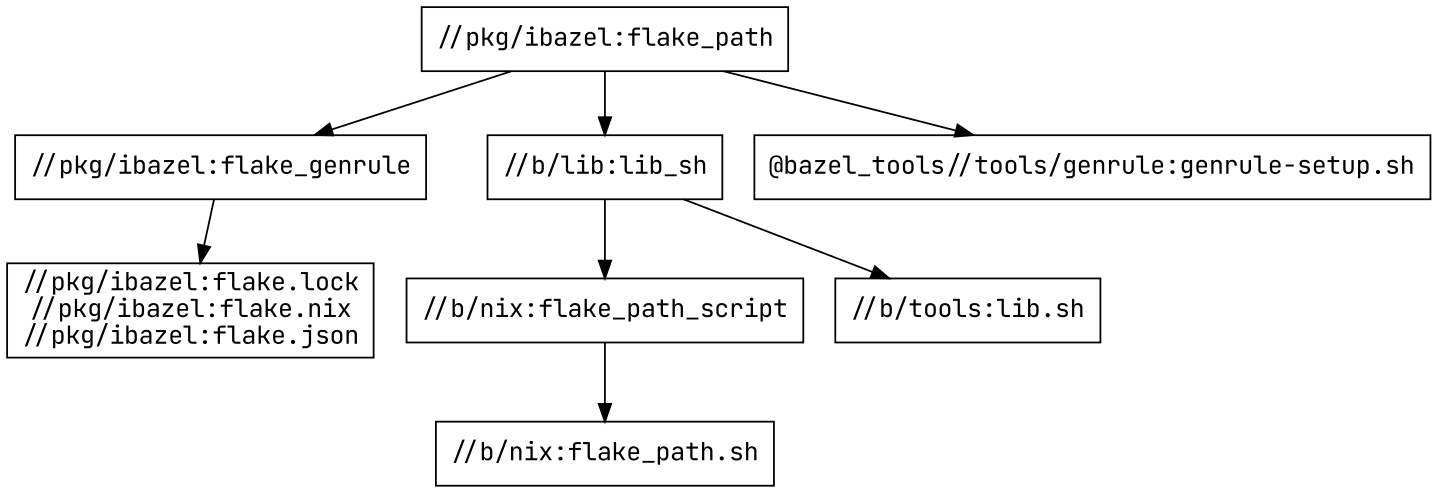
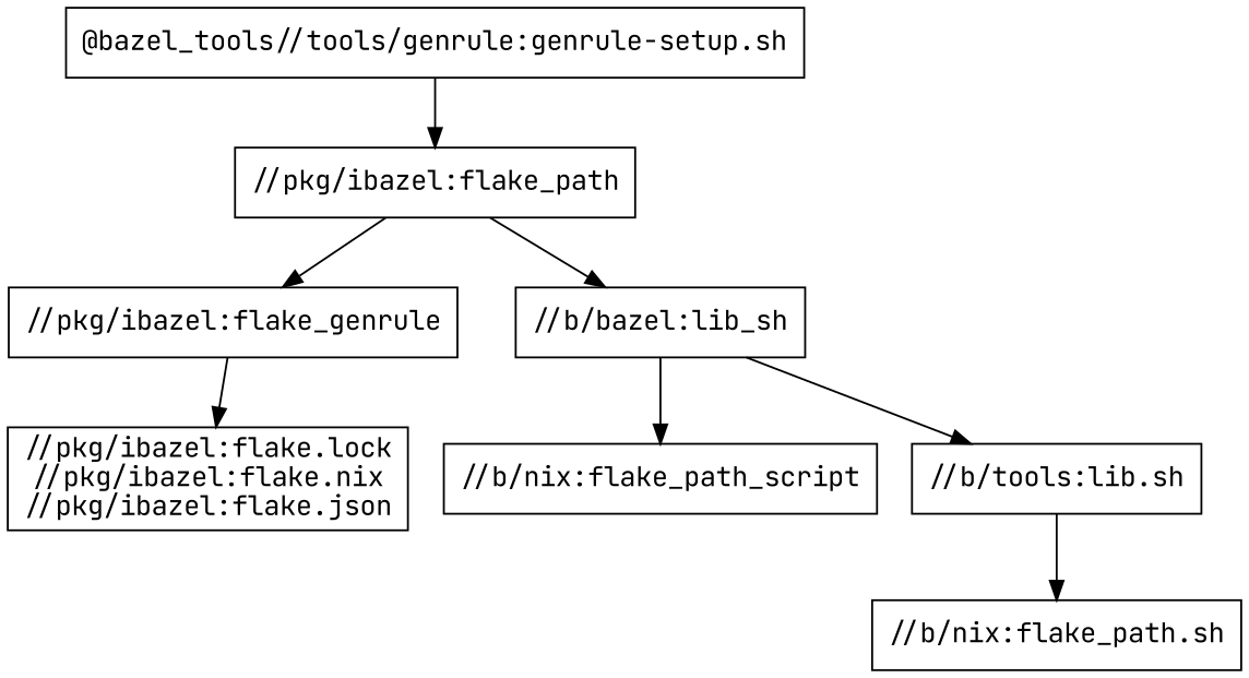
  digraph {
    fontname="JetBrains Mono"
    node [fontname="JetBrains Mono" shape=box]
    edge [fontname="JetBrains Mono"]
    n1 [label="//pkg/ibazel:flake_genrule"]
    "//pkg/ibazel:flake_path"
-   "//b/lib:lib_sh"
+   "//b/lib:lib_sh" [label="//b/bazel:lib_sh"]
    "@bazel_tools//tools/genrule:genrule-setup.sh"
    "//pkg/ibazel:flake.lock\n//pkg/ibazel:flake.nix\n//pkg/ibazel:flake.json"
    "//b/nix:flake_path_script"
    "//b/nix:flake_path.sh"
    n8 [label="//b/tools:lib.sh"]
    n1 -> "//pkg/ibazel:flake.lock\n//pkg/ibazel:flake.nix\n//pkg/ibazel:flake.json"
    "//pkg/ibazel:flake_path" -> n1
    "//pkg/ibazel:flake_path" -> "//b/lib:lib_sh"
-   "//pkg/ibazel:flake_path" -> "@bazel_tools//tools/genrule:genrule-setup.sh"
+   "@bazel_tools//tools/genrule:genrule-setup.sh" -> "//pkg/ibazel:flake_path"
    "//b/lib:lib_sh" -> "//b/nix:flake_path_script"
    "//b/lib:lib_sh" -> n8
-   "//b/nix:flake_path_script" -> "//b/nix:flake_path.sh"
+   n8 -> "//b/nix:flake_path.sh"
  }
